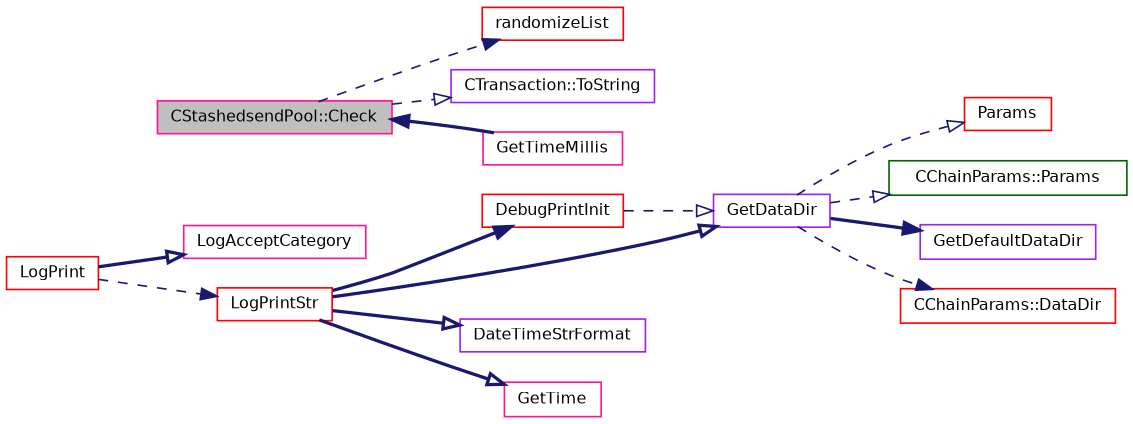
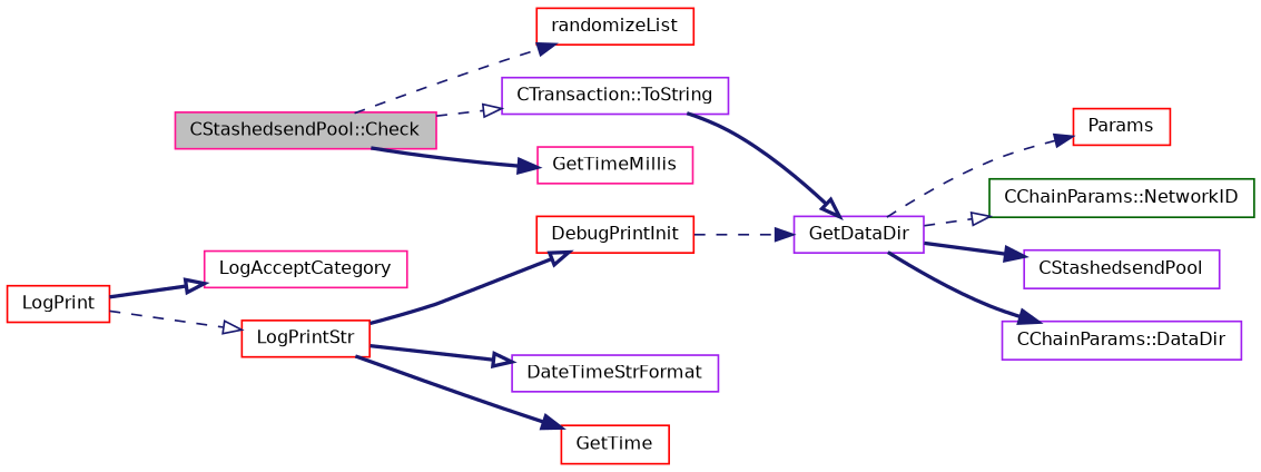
  digraph {
    rankdir=LR
    node [color=red fillcolor=white fontname=Helvetica fontsize=10 shape=record style=filled]
    edge [arrowhead=normal color=midnightblue fontname=Helvetica fontsize=10 labelfontname=Helvetica labelfontsize=10 style=bold]
    n1 [color=deeppink fillcolor=grey75 fontcolor=black height=0.2 label="CStashedsendPool::Check" width=0.4]
    n2 [height=0.2 label=randomizeList width=0.4]
    n3 [color=purple height=0.2 label="CTransaction::ToString" width=0.4]
    n4 [color=deeppink height=0.2 label=GetTimeMillis width=0.4]
    n5 [height=0.2 label=LogPrint width=0.4]
    n6 [color=deeppink height=0.2 label=LogAcceptCategory width=0.4]
    n7 [height=0.2 label=LogPrintStr width=0.4]
    n8 [height=0.2 label=DebugPrintInit width=0.4]
    n9 [color=purple height=0.2 label=GetDataDir width=0.4]
    n10 [color=purple height=0.2 label=DateTimeStrFormat width=0.4]
-   n11 [color=deeppink height=0.2 label=GetTime width=0.4]
+   n11 [height=0.2 label=GetTime width=0.4]
    n12 [height=0.2 label=Params width=0.4]
-   n13 [color=darkgreen height=0.2 label="CChainParams::Params" width=0.4]
-   n14 [color=purple height=0.2 label=GetDefaultDataDir width=0.4]
-   n15 [height=0.2 label="CChainParams::DataDir" width=0.4]
+   n13 [color=darkgreen height=0.2 label="CChainParams::NetworkID" width=0.4]
+   n14 [color=purple height=0.2 label=CStashedsendPool width=0.4]
+   n15 [color=purple height=0.2 label="CChainParams::DataDir" width=0.4]
    n1 -> n2 [style=dashed]
    n1 -> n3 [arrowhead=onormal style=dashed]
-   n4 -> n1
+   n1 -> n4
    n5 -> n6 [arrowhead=onormal]
-   n5 -> n7 [style=dashed]
-   n7 -> n8
-   n7 -> n9 [arrowhead=onormal]
+   n5 -> n7 [arrowhead=onormal style=dashed]
+   n7 -> n8 [arrowhead=onormal]
+   n3 -> n9 [arrowhead=onormal]
    n7 -> n10 [arrowhead=onormal]
-   n7 -> n11 [arrowhead=onormal]
-   n8 -> n9 [arrowhead=onormal style=dashed]
-   n9 -> n12 [arrowhead=onormal style=dashed]
+   n7 -> n11
+   n8 -> n9 [style=dashed]
+   n9 -> n12 [style=dashed]
    n9 -> n13 [arrowhead=onormal style=dashed]
    n9 -> n14
-   n9 -> n15 [style=dashed]
+   n9 -> n15
  }
